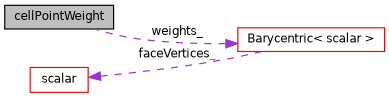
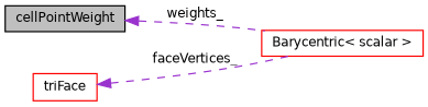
  digraph {
    rankdir=LR
    node [color=red fontname=Helvetica fontsize=10 shape=record]
    edge [color=darkorchid3 dir=back fontname=Helvetica fontsize=10 labelfontname=Helvetica labelfontsize=10 style=dashed]
    n1 [color=black fillcolor=grey75 fontcolor=black height=0.2 label=cellPointWeight style=filled width=0.4]
-   n2 [height=0.2 label=scalar width=0.4]
+   n2 [height=0.2 label=triFace width=0.4]
    n3 [height=0.2 label="Barycentric\< scalar \>" width=0.4]
    n2 -> n3 [label=" faceVertices_"]
-   n3 -> n1 [label=" weights_"]
+   n1 -> n3 [label=" weights_"]
  }
